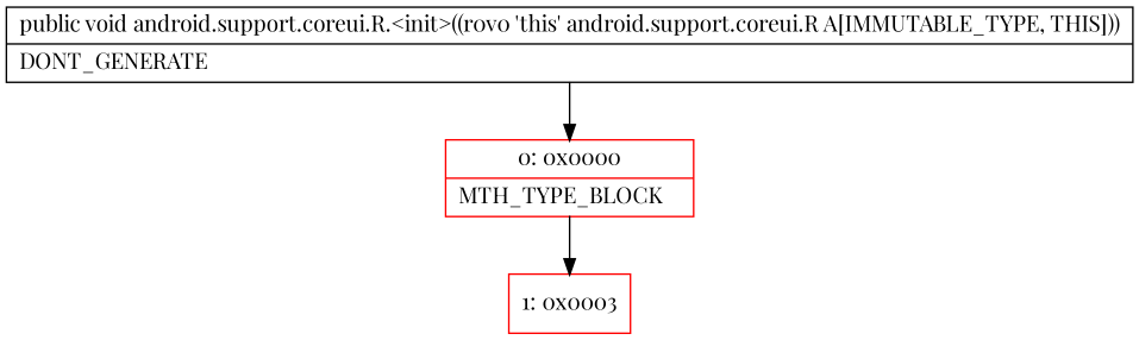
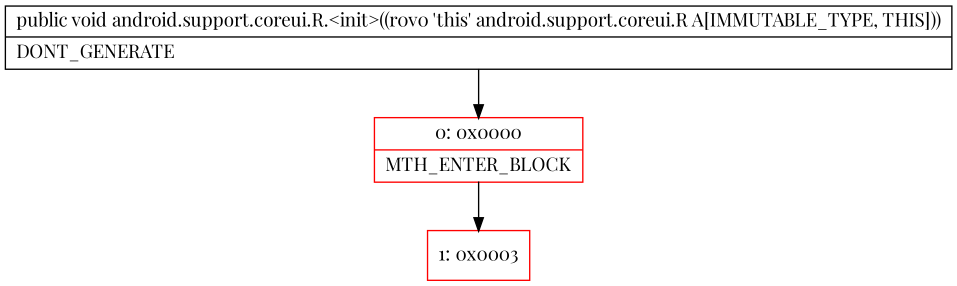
  digraph {
    fontname="Playfair Display"
    node [color=red shape=record fontname="Playfair Display"]
    edge [fontname="Playfair Display"]
-   n1 [label="{0\:\ 0x0000|MTH_TYPE_BLOCK\l}"]
+   n1 [label="{0\:\ 0x0000|MTH_ENTER_BLOCK\l}"]
    n2 [label="{1\:\ 0x0003}"]
    n3 [label="{public void android.support.coreui.R.\<init\>((r0v0 'this' android.support.coreui.R A[IMMUTABLE_TYPE, THIS]))  | DONT_GENERATE\l}" color=""]
    subgraph cluster_1 {
      label="R(0)"
    }
    n1 -> n2
    n3 -> n1
  }
